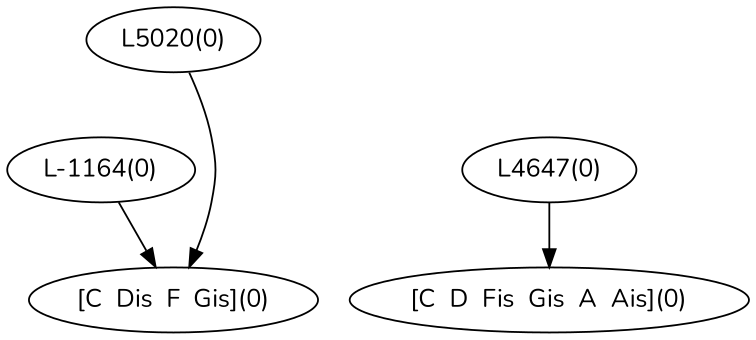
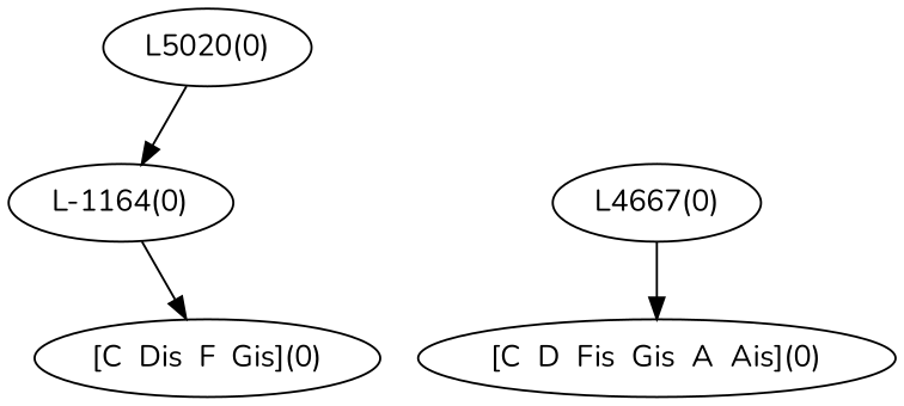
  digraph {
    fontname=Nunito
    node [fontname=Nunito]
    edge [fontname=Nunito]
    "L5020(0)"
    n2 [label="L-1164(0)"]
-   "L4667(0)" [label="L4647(0)"]
+   "L4667(0)"
    "[C  Dis  F  Gis](0)"
    "[C  D  Fis  Gis  A  Ais](0)"
    subgraph sub_1 {
      rank=min
      "L5020(0)"
    }
    subgraph sub_2 {
      rank=same
      n2
      "L4667(0)"
    }
    subgraph sub_3 {
      rank=max
      "[C  Dis  F  Gis](0)"
      "[C  D  Fis  Gis  A  Ais](0)"
    }
-   "L5020(0)" -> "[C  Dis  F  Gis](0)"
+   "L5020(0)" -> n2
    n2 -> "[C  Dis  F  Gis](0)"
    "L4667(0)" -> "[C  D  Fis  Gis  A  Ais](0)"
  }
